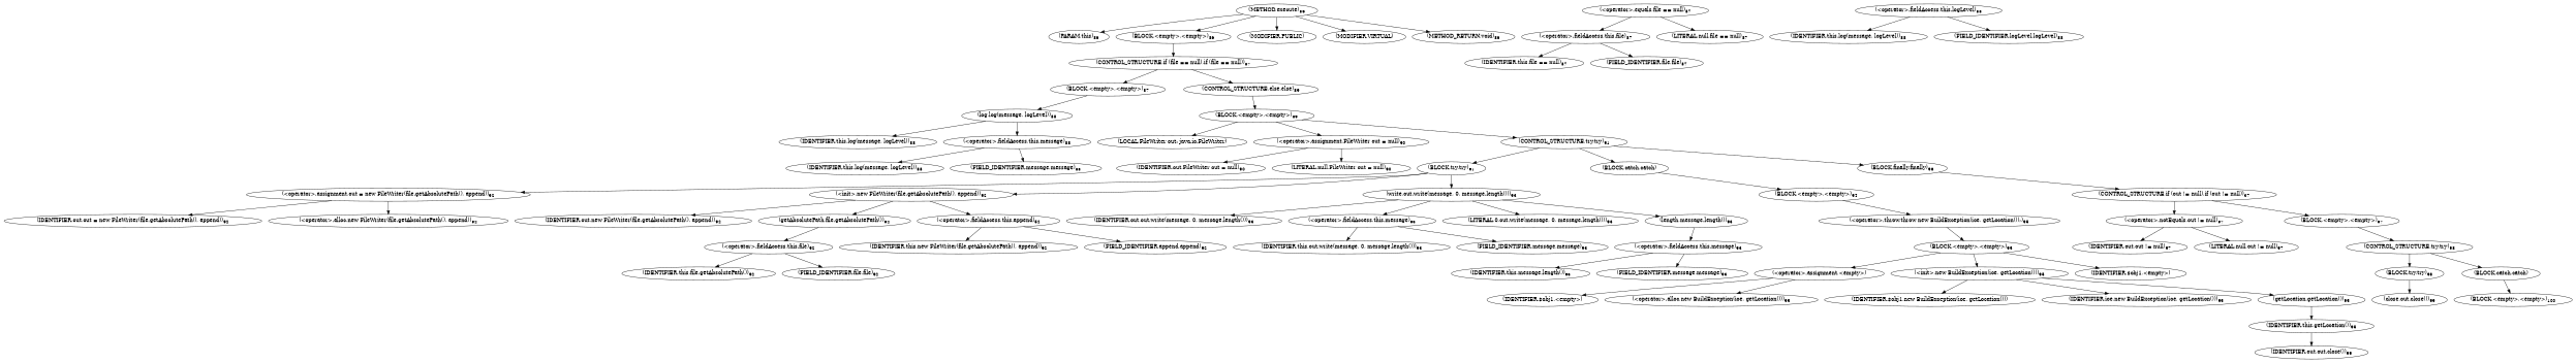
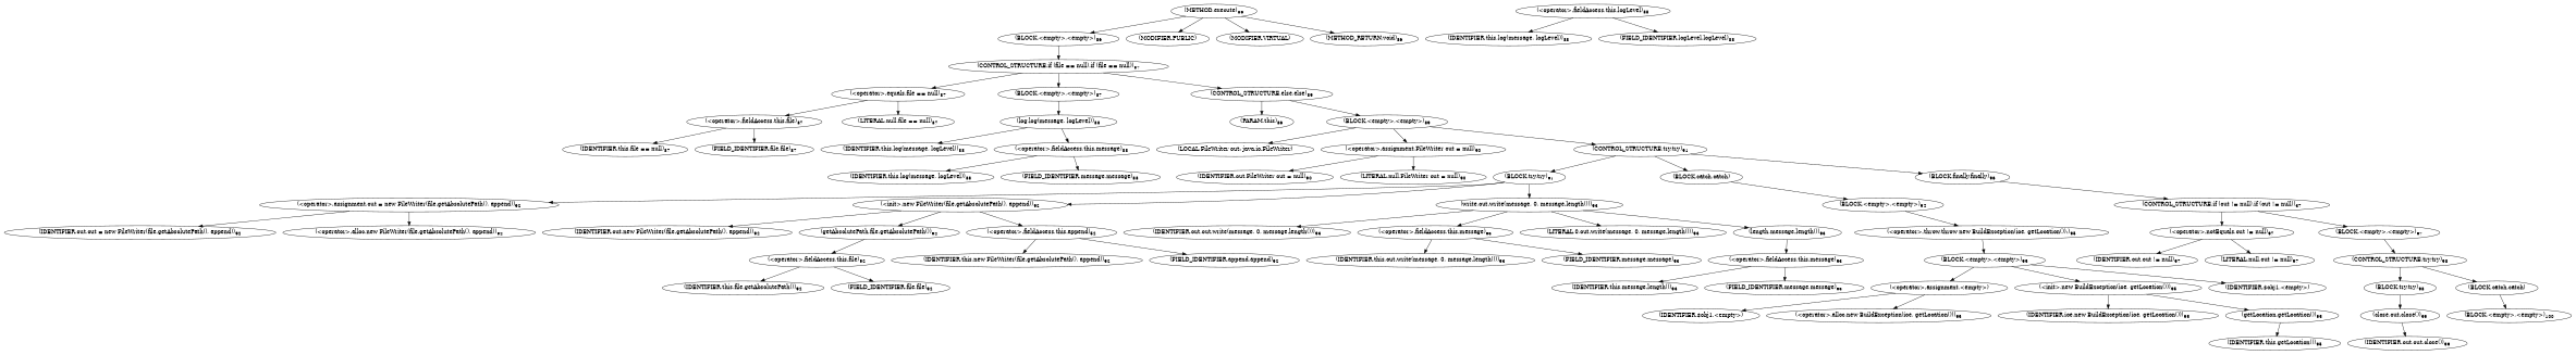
  digraph {
    fontname="DejaVu Serif"
    node [fontname="DejaVu Serif"]
    edge [fontname="DejaVu Serif"]
    n1 [label=<(METHOD,execute)<SUB>86</SUB>>]
    n2 [label=<(PARAM,this)<SUB>86</SUB>>]
    n3 [label=<(BLOCK,&lt;empty&gt;,&lt;empty&gt;)<SUB>86</SUB>>]
    n4 [label=<(MODIFIER,PUBLIC)>]
    n5 [label=<(MODIFIER,VIRTUAL)>]
    n6 [label=<(METHOD_RETURN,void)<SUB>86</SUB>>]
    n7 [label=<(CONTROL_STRUCTURE,if (file == null),if (file == null))<SUB>87</SUB>>]
    n8 [label=<(&lt;operator&gt;.equals,file == null)<SUB>87</SUB>>]
    n9 [label=<(BLOCK,&lt;empty&gt;,&lt;empty&gt;)<SUB>87</SUB>>]
    n10 [label=<(CONTROL_STRUCTURE,else,else)<SUB>89</SUB>>]
    n11 [label=<(&lt;operator&gt;.fieldAccess,this.file)<SUB>87</SUB>>]
    n12 [label=<(LITERAL,null,file == null)<SUB>87</SUB>>]
    n13 [label=<(log,log(message, logLevel))<SUB>88</SUB>>]
    n14 [label=<(BLOCK,&lt;empty&gt;,&lt;empty&gt;)<SUB>89</SUB>>]
    n15 [label=<(IDENTIFIER,this,file == null)<SUB>87</SUB>>]
    n16 [label=<(FIELD_IDENTIFIER,file,file)<SUB>87</SUB>>]
    n17 [label=<(IDENTIFIER,this,log(message, logLevel))<SUB>88</SUB>>]
    n18 [label=<(&lt;operator&gt;.fieldAccess,this.message)<SUB>88</SUB>>]
    n19 [label=<(IDENTIFIER,this,log(message, logLevel))<SUB>88</SUB>>]
    n20 [label=<(FIELD_IDENTIFIER,message,message)<SUB>88</SUB>>]
    n21 [label=<(&lt;operator&gt;.fieldAccess,this.logLevel)<SUB>88</SUB>>]
    n22 [label=<(IDENTIFIER,this,log(message, logLevel))<SUB>88</SUB>>]
    n23 [label=<(FIELD_IDENTIFIER,logLevel,logLevel)<SUB>88</SUB>>]
    n24 [label=<(LOCAL,FileWriter out: java.io.FileWriter)>]
    n25 [label=<(&lt;operator&gt;.assignment,FileWriter out = null)<SUB>90</SUB>>]
    n26 [label=<(CONTROL_STRUCTURE,try,try)<SUB>91</SUB>>]
    n27 [label=<(IDENTIFIER,out,FileWriter out = null)<SUB>90</SUB>>]
    n28 [label=<(LITERAL,null,FileWriter out = null)<SUB>90</SUB>>]
    n29 [label=<(BLOCK,try,try)<SUB>91</SUB>>]
    n30 [label=<(BLOCK,catch,catch)>]
    n31 [label=<(BLOCK,finally,finally)<SUB>96</SUB>>]
    n32 [label=<(&lt;operator&gt;.assignment,out = new FileWriter(file.getAbsolutePath(), append))<SUB>92</SUB>>]
    n33 [label=<(&lt;init&gt;,new FileWriter(file.getAbsolutePath(), append))<SUB>92</SUB>>]
    n34 [label=<(write,out.write(message, 0, message.length()))<SUB>93</SUB>>]
    n35 [label=<(BLOCK,&lt;empty&gt;,&lt;empty&gt;)<SUB>94</SUB>>]
    n36 [label=<(CONTROL_STRUCTURE,if (out != null),if (out != null))<SUB>37</SUB>>]
    n37 [label=<(IDENTIFIER,out,out = new FileWriter(file.getAbsolutePath(), append))<SUB>92</SUB>>]
    n38 [label=<(&lt;operator&gt;.alloc,new FileWriter(file.getAbsolutePath(), append))<SUB>92</SUB>>]
    n39 [label=<(IDENTIFIER,out,new FileWriter(file.getAbsolutePath(), append))<SUB>92</SUB>>]
    n40 [label=<(getAbsolutePath,file.getAbsolutePath())<SUB>92</SUB>>]
    n41 [label=<(&lt;operator&gt;.fieldAccess,this.append)<SUB>52</SUB>>]
    n42 [label=<(IDENTIFIER,out,out.write(message, 0, message.length()))<SUB>93</SUB>>]
    n43 [label=<(&lt;operator&gt;.fieldAccess,this.message)<SUB>93</SUB>>]
    n44 [label=<(LITERAL,0,out.write(message, 0, message.length()))<SUB>93</SUB>>]
    n45 [label=<(length,message.length())<SUB>93</SUB>>]
    n46 [label=<(&lt;operator&gt;.fieldAccess,this.file)<SUB>92</SUB>>]
    n47 [label=<(IDENTIFIER,this,new FileWriter(file.getAbsolutePath(), append))<SUB>92</SUB>>]
    n48 [label=<(FIELD_IDENTIFIER,append,append)<SUB>92</SUB>>]
    n49 [label=<(IDENTIFIER,this,file.getAbsolutePath())<SUB>92</SUB>>]
    n50 [label=<(FIELD_IDENTIFIER,file,file)<SUB>92</SUB>>]
    n51 [label=<(IDENTIFIER,this,out.write(message, 0, message.length()))<SUB>93</SUB>>]
    n52 [label=<(FIELD_IDENTIFIER,message,message)<SUB>93</SUB>>]
    n53 [label=<(&lt;operator&gt;.fieldAccess,this.message)<SUB>93</SUB>>]
    n54 [label=<(IDENTIFIER,this,message.length())<SUB>93</SUB>>]
    n55 [label=<(FIELD_IDENTIFIER,message,message)<SUB>93</SUB>>]
    n56 [label=<(&lt;operator&gt;.throw,throw new BuildException(ioe, getLocation());)<SUB>95</SUB>>]
    n57 [label=<(BLOCK,&lt;empty&gt;,&lt;empty&gt;)<SUB>95</SUB>>]
    n58 [label=<(&lt;operator&gt;.assignment,&lt;empty&gt;)>]
    n59 [label=<(&lt;init&gt;,new BuildException(ioe, getLocation()))<SUB>95</SUB>>]
    n60 [label=<(IDENTIFIER,$obj1,&lt;empty&gt;)>]
    n61 [label=<(IDENTIFIER,$obj1,&lt;empty&gt;)>]
    n62 [label=<(&lt;operator&gt;.alloc,new BuildException(ioe, getLocation()))<SUB>95</SUB>>]
-   n63 [label=<(IDENTIFIER,$obj1,new BuildException(ioe, getLocation()))>]
    n64 [label=<(IDENTIFIER,ioe,new BuildException(ioe, getLocation()))<SUB>95</SUB>>]
    n65 [label=<(getLocation,getLocation())<SUB>95</SUB>>]
    n66 [label=<(IDENTIFIER,this,getLocation())<SUB>95</SUB>>]
    n67 [label=<(&lt;operator&gt;.notEquals,out != null)<SUB>97</SUB>>]
    n68 [label=<(BLOCK,&lt;empty&gt;,&lt;empty&gt;)<SUB>97</SUB>>]
    n69 [label=<(IDENTIFIER,out,out != null)<SUB>97</SUB>>]
    n70 [label=<(LITERAL,null,out != null)<SUB>97</SUB>>]
    n71 [label=<(CONTROL_STRUCTURE,try,try)<SUB>98</SUB>>]
    n72 [label=<(BLOCK,try,try)<SUB>98</SUB>>]
    n73 [label=<(BLOCK,catch,catch)>]
    n74 [label=<(close,out.close())<SUB>99</SUB>>]
    n75 [label=<(BLOCK,&lt;empty&gt;,&lt;empty&gt;)<SUB>100</SUB>>]
    n76 [label=<(IDENTIFIER,out,out.close())<SUB>99</SUB>>]
-   n1 -> n2
+   n10 -> n2
    n1 -> n3
    n1 -> n4
    n1 -> n5
    n1 -> n6
    n3 -> n7
+   n7 -> n8
    n7 -> n9
    n7 -> n10
    n8 -> n11
    n8 -> n12
    n9 -> n13
    n10 -> n14
    n11 -> n15
    n11 -> n16
    n13 -> n17
    n13 -> n18
    n14 -> n24
    n14 -> n25
    n14 -> n26
    n18 -> n19
    n18 -> n20
    n21 -> n22
    n21 -> n23
    n25 -> n27
    n25 -> n28
    n26 -> n29
    n26 -> n30
    n26 -> n31
    n29 -> n32
    n29 -> n33
    n29 -> n34
    n30 -> n35
    n31 -> n36
    n32 -> n37
    n32 -> n38
    n33 -> n39
    n33 -> n40
    n33 -> n41
    n34 -> n42
    n34 -> n43
    n34 -> n44
    n34 -> n45
    n35 -> n56
    n36 -> n67
    n36 -> n68
    n40 -> n46
    n41 -> n47
    n41 -> n48
    n43 -> n51
    n43 -> n52
    n45 -> n53
    n46 -> n49
    n46 -> n50
    n53 -> n54
    n53 -> n55
    n56 -> n57
    n57 -> n58
    n57 -> n59
    n57 -> n60
    n58 -> n61
    n58 -> n62
-   n59 -> n63
    n59 -> n64
    n59 -> n65
    n65 -> n66
    n67 -> n69
    n67 -> n70
    n68 -> n71
    n71 -> n72
    n71 -> n73
    n72 -> n74
    n73 -> n75
-   n66 -> n76
+   n74 -> n76
  }
